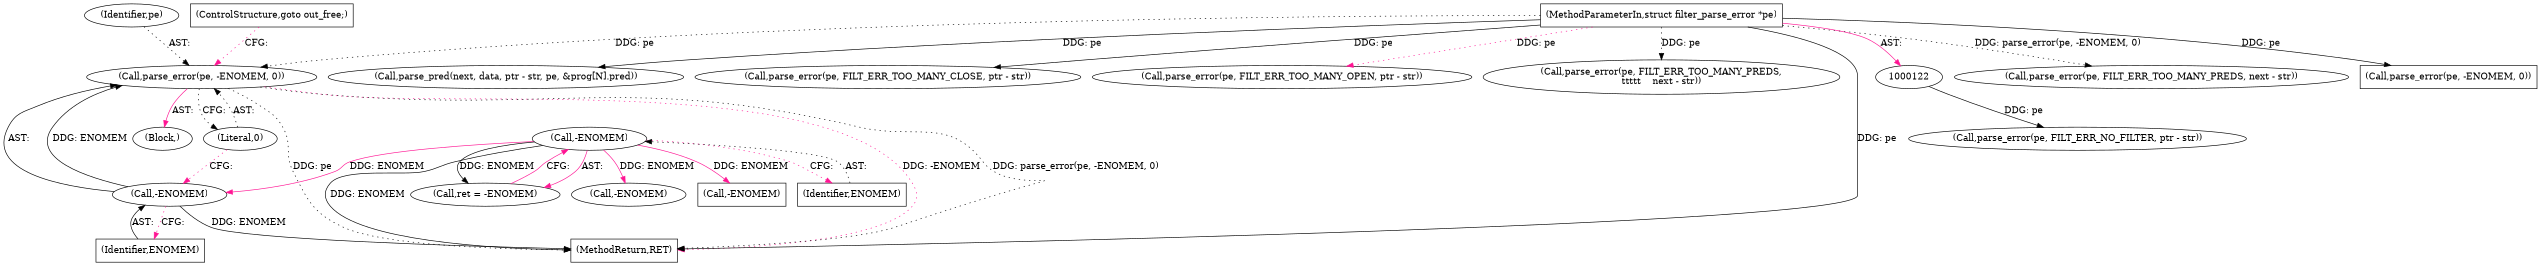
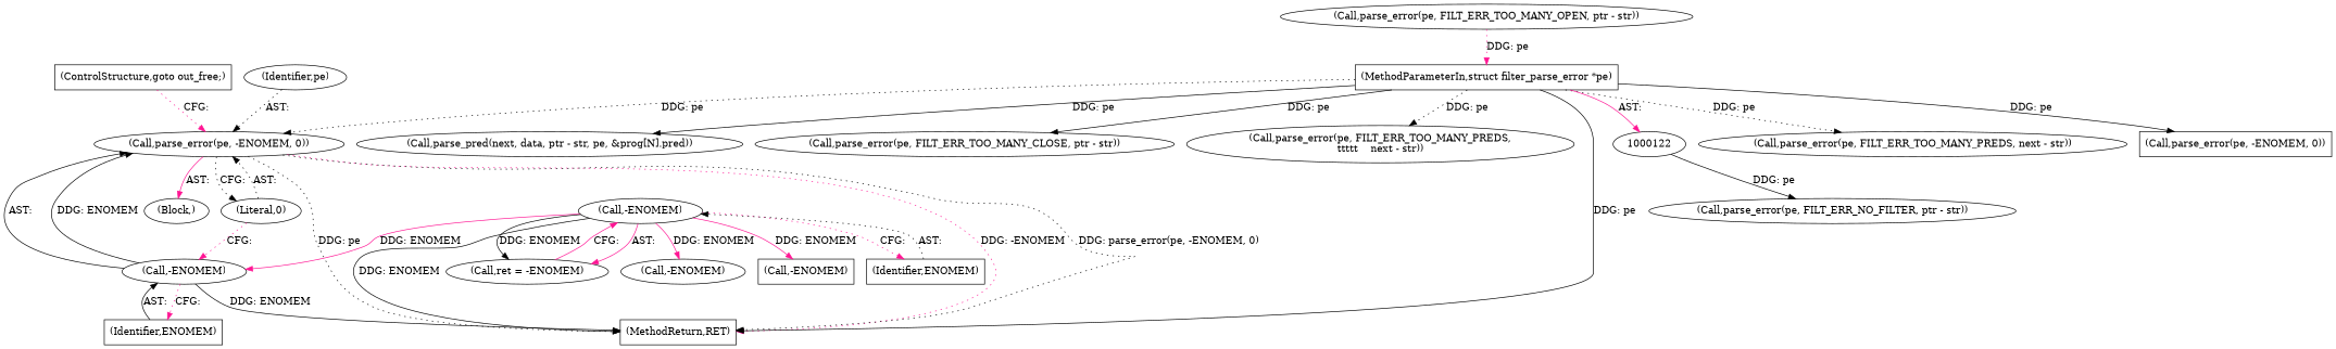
  digraph {
    node [shape=ellipse]
    edge [color=black style=solid]
    n1 [label="(Call,parse_error(pe, -ENOMEM, 0))"]
    n2 [label="(Literal,0)"]
    n3 [label="(MethodReturn,RET)" shape=box]
    n4 [label="(Block,)"]
    n5 [label="(Call,-ENOMEM)"]
    n6 [label="(MethodParameterIn,struct filter_parse_error *pe)" shape=box]
    n7 [label="(Call,parse_error(pe, FILT_ERR_TOO_MANY_PREDS, next - str))"]
    n8 [label="(Call,parse_error(pe, -ENOMEM, 0))" shape=box]
    n9 [label="(Call,parse_pred(next, data, ptr - str, pe, &prog[N].pred))"]
    n10 [label="(Call,parse_error(pe, FILT_ERR_TOO_MANY_CLOSE, ptr - str))"]
    n11 [label="(Call,parse_error(pe, FILT_ERR_TOO_MANY_OPEN, ptr - str))"]
    n12 [label="(Call,parse_error(pe, FILT_ERR_TOO_MANY_PREDS,\n\t\t\t\t\t    next - str))"]
    1000122
    n14 [label="(Call,parse_error(pe, FILT_ERR_NO_FILTER, ptr - str))"]
    n15 [label="(Identifier,ENOMEM)" shape=box]
    n16 [label="(Call,-ENOMEM)"]
    n17 [label="(Call,-ENOMEM)" shape=box]
    n18 [label="(Identifier,ENOMEM)" shape=box]
    n19 [label="(Call,ret = -ENOMEM)"]
    n20 [label="(Call,-ENOMEM)"]
    n21 [label="(Identifier,pe)"]
    n22 [label="(ControlStructure,goto out_free;)" shape=box]
    n1 -> n2 [label="CFG: " style=dotted]
    n1 -> n3 [label="DDG: pe" style=dotted]
    n1 -> n3 [color=deeppink label="DDG: -ENOMEM" style=dotted]
    n1 -> n3 [label="DDG: parse_error(pe, -ENOMEM, 0)" style=dotted]
    n1 -> n4 [color=deeppink label="AST: "]
    n2 -> n1 [label="AST: " style=dotted]
    n2 -> n5 [color=deeppink label="CFG: " style=dotted]
    n5 -> n1 [label="AST: "]
    n5 -> n1 [label="DDG: ENOMEM"]
    n5 -> n3 [label="DDG: ENOMEM"]
    n5 -> n15 [color=deeppink label="CFG: " style=dotted]
    n6 -> n1 [label="DDG: pe" style=dotted]
    n6 -> n3 [label="DDG: pe"]
-   n6 -> n7 [label="DDG: parse_error(pe, -ENOMEM, 0)" style=dotted]
+   n6 -> n7 [label="DDG: pe" style=dotted]
    n6 -> n8 [label="DDG: pe"]
    n6 -> n9 [label="DDG: pe"]
    n6 -> n10 [label="DDG: pe"]
-   n6 -> n11 [color=deeppink label="DDG: pe" style=dotted]
+   n11 -> n6 [color=deeppink label="DDG: pe" style=dotted]
    n6 -> n12 [label="DDG: pe" style=dotted]
    n6 -> 1000122 [color=deeppink label="AST: "]
    1000122 -> n14 [label="DDG: pe"]
    n15 -> n5 [label="AST: "]
    n16 -> n3 [label="DDG: ENOMEM"]
    n16 -> n5 [color=deeppink label="DDG: ENOMEM"]
    n16 -> n17 [color=deeppink label="DDG: ENOMEM"]
    n16 -> n18 [color=deeppink label="CFG: " style=dotted]
    n16 -> n19 [color=deeppink label="AST: "]
    n16 -> n19 [label="DDG: ENOMEM"]
    n16 -> n20 [color=deeppink label="DDG: ENOMEM"]
    n18 -> n16 [label="AST: " style=dotted]
    n19 -> n16 [color=deeppink label="CFG: "]
    n21 -> n1 [label="AST: " style=dotted]
    n22 -> n1 [color=deeppink label="CFG: " style=dotted]
  }
